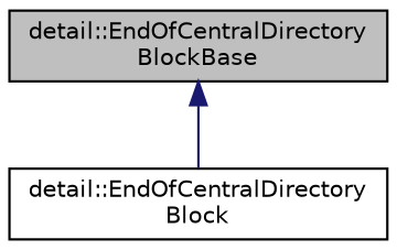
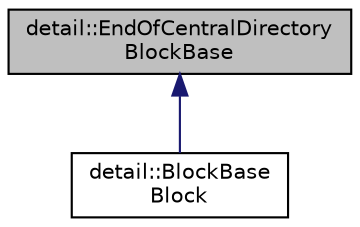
  digraph {
    node [color=black fontname=Helvetica fontsize=10 shape=record style=filled]
    n1 [fillcolor=grey75 fontcolor=black height=0.2 label="detail::EndOfCentralDirectory\lBlockBase" width=0.4]
-   n2 [fillcolor=white height=0.2 label="detail::EndOfCentralDirectory\lBlock" width=0.4]
+   n2 [fillcolor=white height=0.2 label="detail::BlockBase\lBlock" width=0.4]
    n1 -> n2 [color=midnightblue dir=back fontname=Helvetica fontsize=10 labelfontname=Helvetica labelfontsize=10 style=solid]
  }
